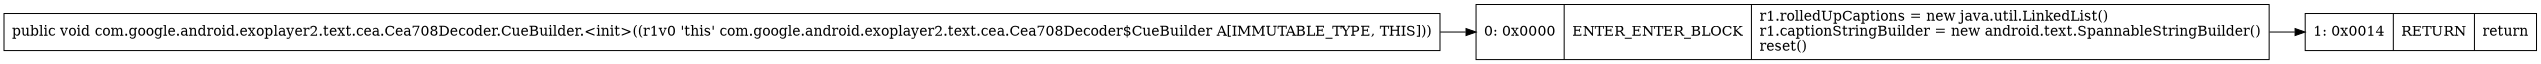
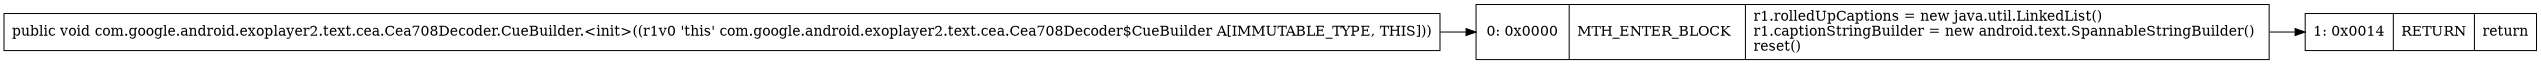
  digraph {
    rankdir=LR
    node [shape=record]
-   n1 [label="{0\:\ 0x0000|ENTER_ENTER_BLOCK\l|r1.rolledUpCaptions = new java.util.LinkedList()\lr1.captionStringBuilder = new android.text.SpannableStringBuilder()\lreset()\l}"]
+   n1 [label="{0\:\ 0x0000|MTH_ENTER_BLOCK\l|r1.rolledUpCaptions = new java.util.LinkedList()\lr1.captionStringBuilder = new android.text.SpannableStringBuilder()\lreset()\l}"]
    n2 [label="{1\:\ 0x0014|RETURN\l|return\l}"]
    n3 [label="{public void com.google.android.exoplayer2.text.cea.Cea708Decoder.CueBuilder.\<init\>((r1v0 'this' com.google.android.exoplayer2.text.cea.Cea708Decoder$CueBuilder A[IMMUTABLE_TYPE, THIS])) }"]
    n1 -> n2
    n3 -> n1
  }
